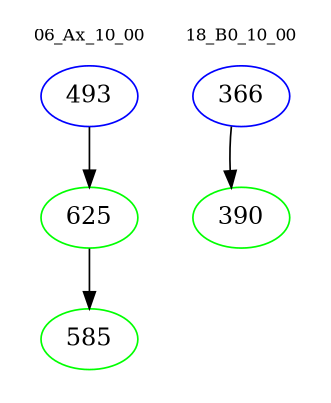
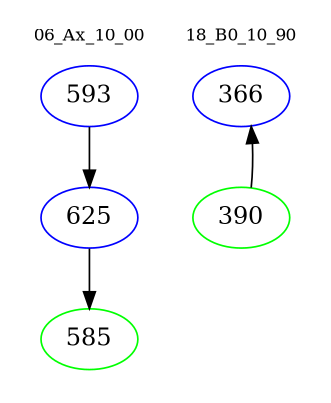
  digraph {
    node [color=green]
    edge [color=black]
-   n1 [color=blue label=493]
+   n1 [color=blue label=593]
    n2 [label=585]
-   n3 [label=625]
+   n3 [color=blue label=625]
    n4 [color=blue label=366]
    n5 [label=390]
    subgraph cluster_1 {
      color=white
      fontsize=10
      label="06_Ax_10_00"
      n1
      n2
      n3
    }
    subgraph cluster_2 {
      color=white
      fontsize=10
-     label="18_B0_10_00"
+     label="18_B0_10_90"
      n4
      n5
    }
    n1 -> n3
    n3 -> n2
-   n4 -> n5
+   n5 -> n4
  }
